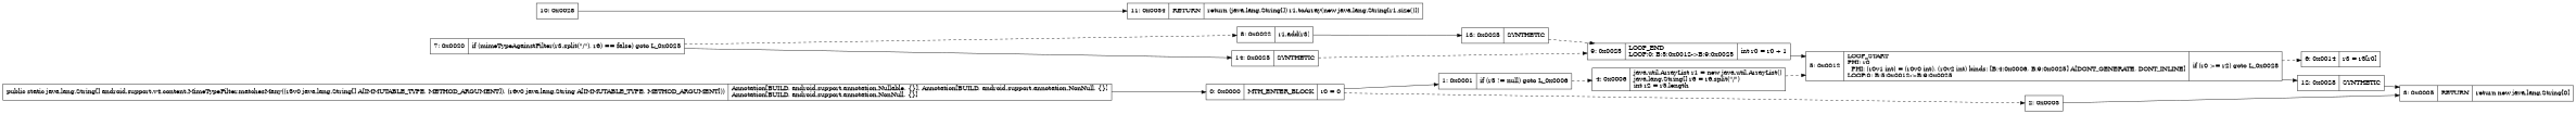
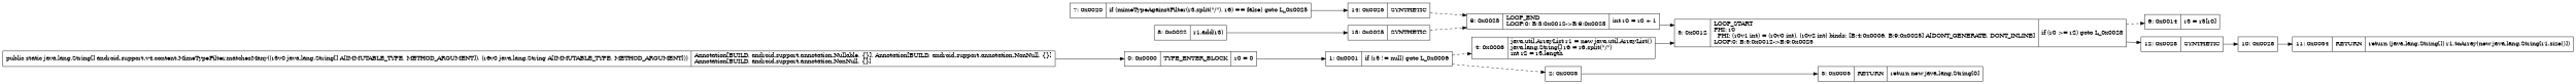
  digraph {
    rankdir=LR
    node [shape=record]
-   n1 [label="{0\:\ 0x0000|MTH_ENTER_BLOCK\l|r0 = 0\l}"]
+   n1 [label="{0\:\ 0x0000|TYPE_ENTER_BLOCK\l|r0 = 0\l}"]
    n2 [label="{1\:\ 0x0001|if (r5 != null) goto L_0x0006\l}"]
    n3 [label="{2\:\ 0x0003}"]
    n4 [label="{4\:\ 0x0006|java.util.ArrayList r1 = new java.util.ArrayList()\ljava.lang.String[] r6 = r6.split(\"\/\")\lint r2 = r5.length\l}"]
    n5 [label="{3\:\ 0x0005|RETURN\l|return new java.lang.String[0]\l}"]
    n6 [label="{5\:\ 0x0012|LOOP_START\lPHI: r0 \l  PHI: (r0v1 int) = (r0v0 int), (r0v2 int) binds: [B:4:0x0006, B:9:0x0025] A[DONT_GENERATE, DONT_INLINE]\lLOOP:0: B:5:0x0012\-\>B:9:0x0025\l|if (r0 \>= r2) goto L_0x0028\l}"]
    n7 [label="{6\:\ 0x0014|r3 = r5[r0]\l}"]
    n8 [label="{12\:\ 0x0028|SYNTHETIC\l}"]
    n9 [label="{10\:\ 0x0028}"]
    n10 [label="{7\:\ 0x0020|if (mimeTypeAgainstFilter(r3.split(\"\/\"), r6) == false) goto L_0x0025\l}"]
    n11 [label="{8\:\ 0x0022|r1.add(r3)\l}"]
    n12 [label="{14\:\ 0x0025|SYNTHETIC\l}"]
    n13 [label="{13\:\ 0x0025|SYNTHETIC\l}"]
    n14 [label="{9\:\ 0x0025|LOOP_END\lLOOP:0: B:5:0x0012\-\>B:9:0x0025\l|int r0 = r0 + 1\l}"]
    n15 [label="{11\:\ 0x0034|RETURN\l|return (java.lang.String[]) r1.toArray(new java.lang.String[r1.size()])\l}"]
    n16 [label="{public static java.lang.String[] android.support.v4.content.MimeTypeFilter.matchesMany((r5v0 java.lang.String[] A[IMMUTABLE_TYPE, METHOD_ARGUMENT]), (r6v0 java.lang.String A[IMMUTABLE_TYPE, METHOD_ARGUMENT]))  | Annotation[BUILD, android.support.annotation.Nullable, \{\}], Annotation[BUILD, android.support.annotation.NonNull, \{\}]\lAnnotation[BUILD, android.support.annotation.NonNull, \{\}]\l}"]
    n1 -> n2
-   n1 -> n3 [style=dashed]
+   n2 -> n3 [style=dashed]
    n2 -> n4 [style=dashed]
    n3 -> n5
-   n4 -> n6 [style=dashed]
+   n4 -> n6
    n6 -> n7 [style=dashed]
    n6 -> n8
-   n8 -> n5
+   n8 -> n9
    n9 -> n15
-   n10 -> n11 [style=dashed]
    n10 -> n12
    n11 -> n13
    n12 -> n14 [style=dashed]
    n13 -> n14 [style=dashed]
    n14 -> n6
    n16 -> n1
  }
